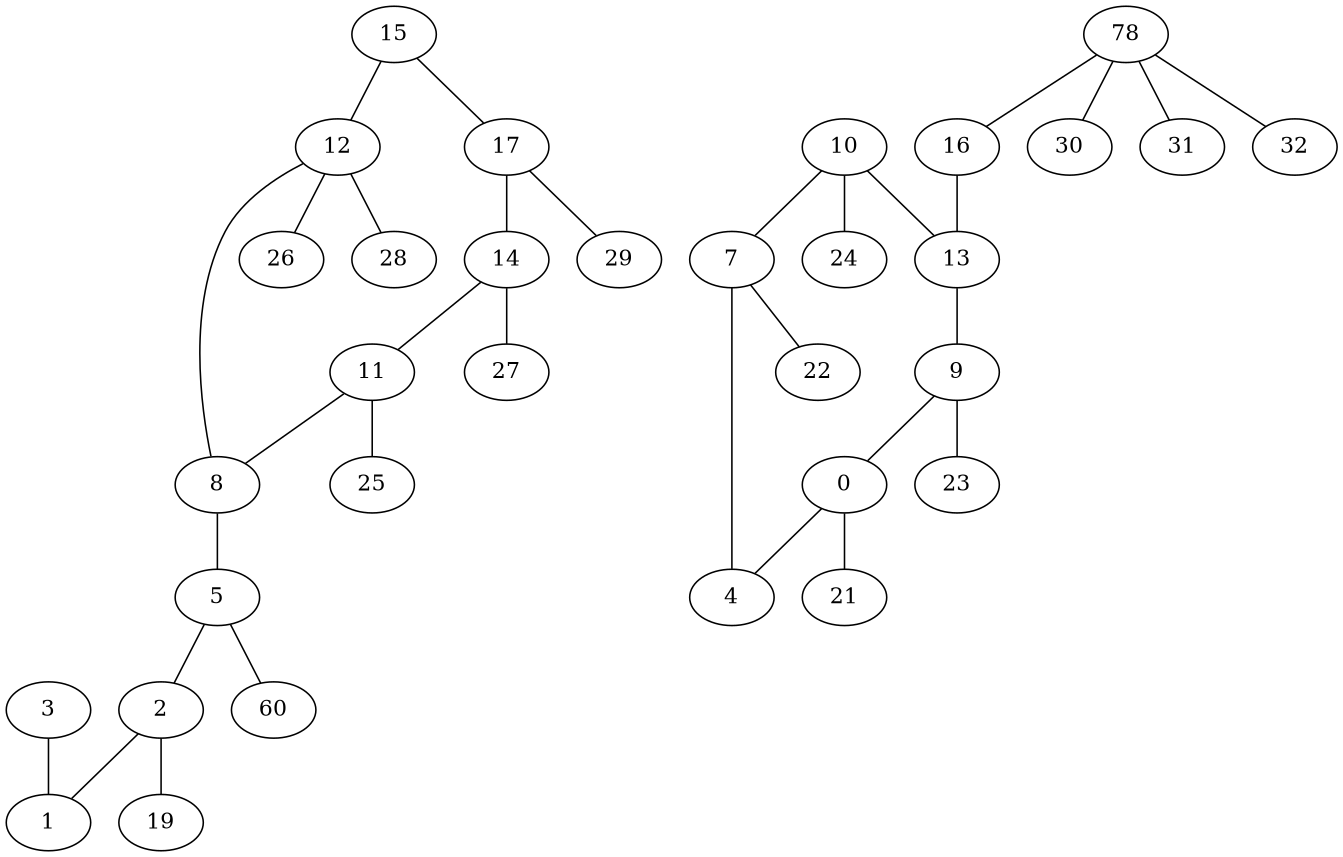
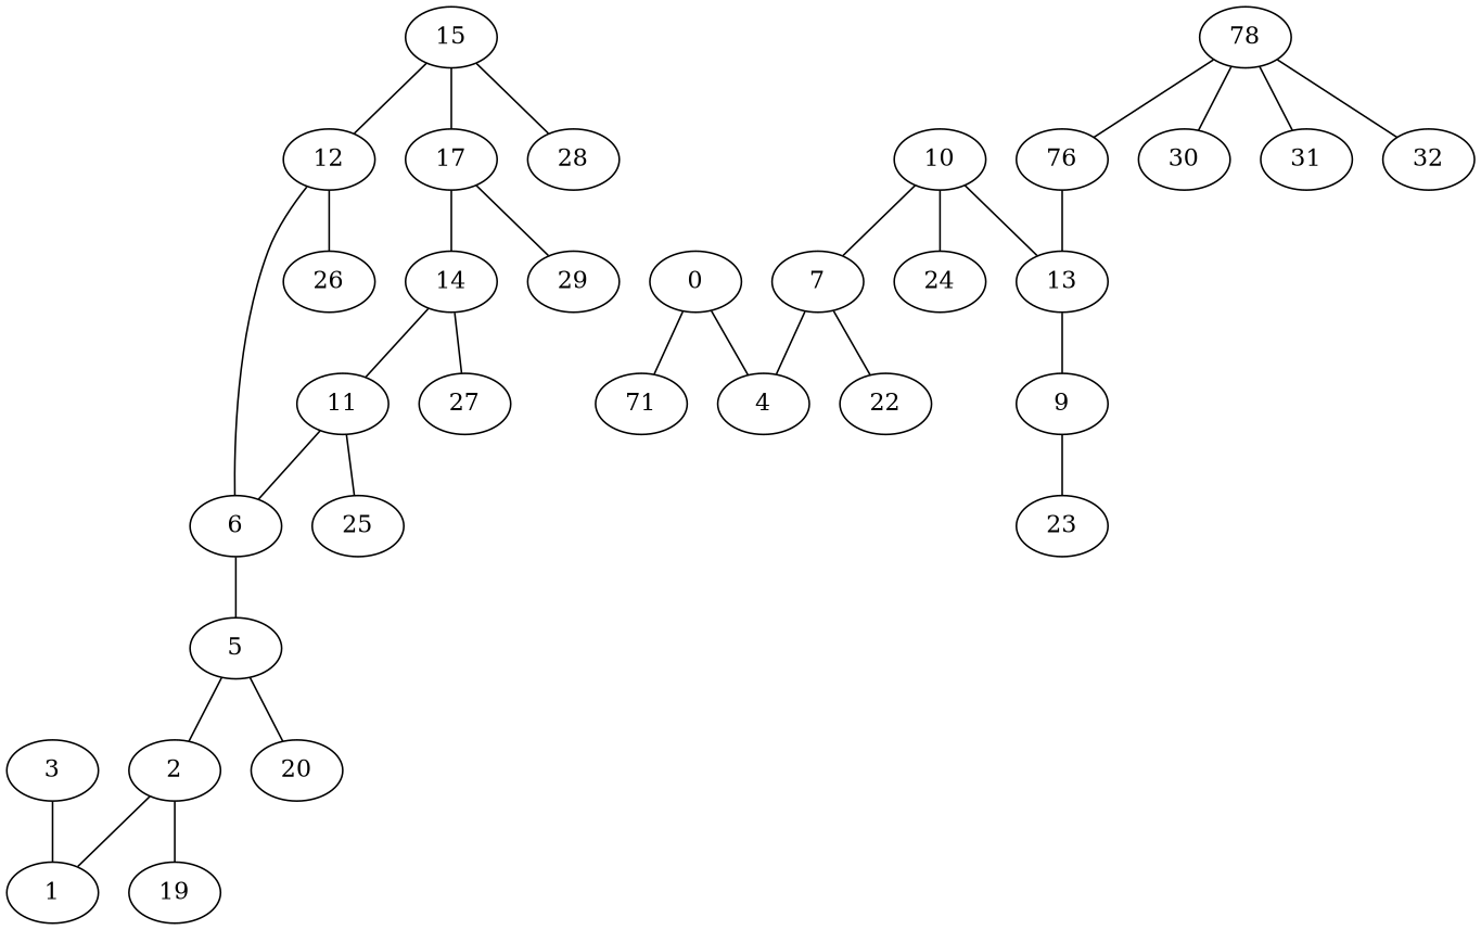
  graph {
    node [chem=C]
    edge [valence=1]
    2
    1
    19 [chem=H]
    3 [chem=O]
    5
-   20 [chem=H label=60]
+   20 [chem=H]
    n7 [label=0]
    4
-   21 [chem=H]
+   21 [chem=H label=71]
    7
    22 [chem=H]
-   8
+   8 [label=6]
    9
    23 [chem=H]
    10
    13
    24 [chem=H]
    11
    25 [chem=H]
    12
    26 [chem=H]
    14
    27 [chem=H]
    15
    17
    28 [chem=H]
    29 [chem=H]
-   16 [chem=O]
+   16 [chem=O label=76]
    n29 [label=78]
    30 [chem=H]
    31 [chem=H]
    32 [chem=H]
    2 -- 1
    2 -- 19
    3 -- 1 [valence=2]
    5 -- 2 [valence=2]
    5 -- 20
    n7 -- 4 [valence=2]
    n7 -- 21
    7 -- 4
    7 -- 22
    8 -- 5
-   9 -- n7
    9 -- 23
    10 -- 7 [valence=2]
    10 -- 13
    10 -- 24
    13 -- 9 [valence=2]
    11 -- 8 [valence=2]
    11 -- 25
    12 -- 8
    12 -- 26
    14 -- 11
    14 -- 27
    15 -- 12 [valence=2]
    15 -- 17
-   12 -- 28
+   15 -- 28
    17 -- 14 [valence=2]
    17 -- 29
    16 -- 13
    n29 -- 16
    n29 -- 30
    n29 -- 31
    n29 -- 32
  }
